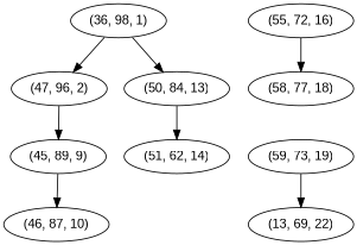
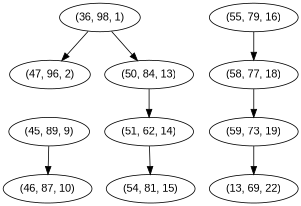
  digraph {
    fontname="Liberation Sans"
    node [fontname="Liberation Sans"]
    edge [fontname="Liberation Sans"]
    n1 [label="(47, 96, 2)"]
    "(36, 98, 1)"
    "(50, 84, 13)"
    "(45, 89, 9)"
    "(46, 87, 10)"
    n6 [label="(51, 62, 14)"]
-   "(55, 79, 16)" [label="(55, 72, 16)"]
+   "(54, 81, 15)"
+   "(55, 79, 16)"
    "(58, 77, 18)"
    "(59, 73, 19)"
    n11 [label="(13, 69, 22)"]
-   n1 -> "(45, 89, 9)"
    "(36, 98, 1)" -> n1
    "(36, 98, 1)" -> "(50, 84, 13)"
    "(50, 84, 13)" -> n6
    "(45, 89, 9)" -> "(46, 87, 10)"
+   n6 -> "(54, 81, 15)"
    "(55, 79, 16)" -> "(58, 77, 18)"
+   "(58, 77, 18)" -> "(59, 73, 19)"
    "(59, 73, 19)" -> n11
  }
